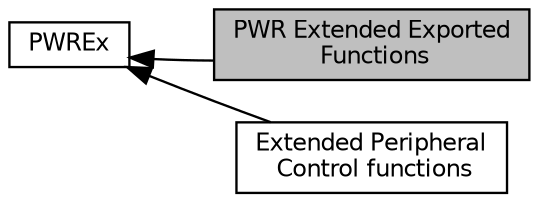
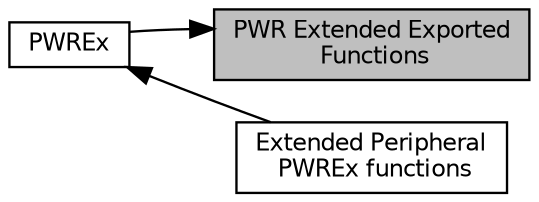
  digraph {
    rankdir=LR
    node [color=black fillcolor=white fontname=Helvetica fontsize=10 shape=box style=filled]
    edge [dir=back fontname=Helvetica fontsize=10 labelfontname=Helvetica labelfontsize=10 shape=plaintext style=solid]
    n1 [height=0.2 label=PWREx width=0.4]
    n2 [fillcolor=grey75 fontcolor=black height=0.2 label="PWR Extended Exported\l Functions" width=0.4]
-   n3 [height=0.2 label="Extended Peripheral\l Control functions" width=0.4]
-   n1 -> n2
+   n3 [height=0.2 label="Extended Peripheral\l PWREx functions" width=0.4]
+   n2 -> n1
    n1 -> n3
  }
